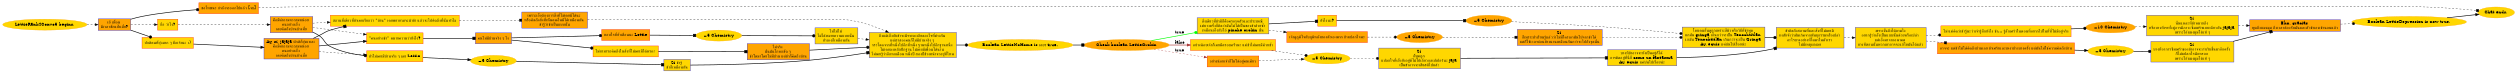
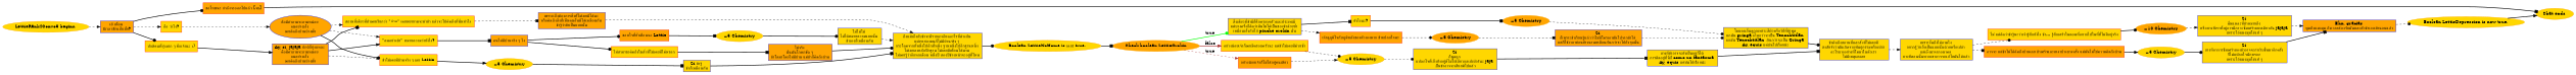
  digraph {
    rankdir=LR
    node [color=blue fillcolor=gold style=filled shape=box]
    edge [arrowhead=normal style=bold]
    "LettieRank4Convo5 begins." [color=orange shape=""]
    n2 [fillcolor=orange label="เฮ้ เพื่อน \nมีเวลาซักแป๊บมั้ย?"]
    n3 [color=red label="ปกติคนที่ยุ่งมาก ๆ คือเจ้านะ :)"]
    n4 [color=red label="อือ ว่าไง?"]
    n5 [color=red fillcolor=orange label="ขอโทษนะ กำลังจะออกไปแล้ว [จบ]"]
    n6 [fillcolor=orange label="Ay, sí, jajaja ปกติก็ยุ่งแหละ \nคือมีคำถามจะถามหน่อย \nคนอย่างเอ็ง \nเคยคิดถึงบ้านบ้างมั้ย"]
-   n7 [fillcolor=orange label="คือมีคำถามจะถามหน่อย \nคนอย่างเอ็ง \nเคยคิดถึงบ้านบ้างมั้ย"]
+   n7 [fillcolor=orange label="คือมีคำถามจะถามหน่อย \nคนอย่างเอ็ง \nเคยคิดถึงบ้านบ้างมั้ย" shape=ellipse]
    "Chat ends." [color=orange shape=""]
    n9 [color=red label="ข้าไม่เคยมีบ้านจริง ๆ เลย Lettie"]
    n10 [color=red label="\"คนอย่างข้า\" หมายความว่ายังไง?"]
    n11 [color=red label="สถานที่เดียวที่ข้าเคยเรียกว่า \"บ้าน\" เคยพยายามจะฆ่าข้า แล้วจะไปคิดถึงที่นั่นทำไม"]
    n12 [color=orange label="+5 Chemistry" shape=""]
    n13 [fillcolor=orange label="คนไม่มีบ้านจริง ๆ ไง"]
    n14 [fillcolor=orange label="เพราะเอ็งต้องการสิ่งที่ไม่เคยมีได้นะ \nหรือคิดถึงสิ่งที่เห็นคนอื่นมีได้เหมือนกัน \nข้ารู้ว่าข้าเป็นแบบนั้น"]
    n15 [label="Sí ข้ารู้ \nข้าก็เหมือนกัน"]
    n16 [color=red fillcolor=orange label="ขอบใจที่ย้ำเตือนนะ Lettie"]
    n17 [color=red label="ไม่สามารถคิดถึงในสิ่งที่ไม่เคยมีได้หรอก"]
    n18 [label="ถึงแม้เอ็งกับข้าจะมีรายละเอียดอะไรที่ต่างกัน \nแต่เราสองคนก็ไม่มีบ้านจริง ๆ \nกระโดดจากที่หนึ่งไปอีกที่หนึ่ง ฐานหนึ่งไปอีกฐานหนึ่ง \nไม่เคยลงหลักปักฐาน ไม่เคยมีเพื่อนได้นาน \nไม่เคยรู้ว่าอีกหกเดือน หนึ่งปี สองปีข้างหน้าจะอยู่ที่ไหน"]
    n19 [color=orange label="+5 Chemistry" shape=""]
    n20 [fillcolor=orange label="ไม่จริง \nนั่นมันโกหกชัด ๆ \nข้าโตมาโดยไม่มีบ้าน แต่ข้าก็คิดถึงบ้าน"]
    n21 [color=orange label="Boolean LettieNoHome is เคยร true." shape=""]
    n22 [label="ไม่ไม่ไม่ \nไม่ได้หมายความแบบนั้น \nข้าเองก็เหมือนกัน"]
    n23 [color=orange fillcolor=orange label="Check boolean LettieOrokin" shape=""]
    n24 [label="สิ่งเดียวที่ข้ามีก็คือครอบครัวและประเพณี \nแต่บางครั้งก็คิดว่ามันไม่ได้เป็นของข้าด้วยซ้ำ \nเหมือนเอ็งกับไอ้ pinche orokin นั่น"]
    n25 [color=red label="อย่างน้อยเจ้าก็เคยมีครอบครัวนะ แต่ข้าไม่เคยมีด้วยซ้ำ"]
    n26 [color=red fillcolor=orange label="อย่างน้อยเจ้าก็ไม่ได้อยู่คนเดียว"]
    n27 [color=red label="ยังไงนะ?"]
    n28 [color=red fillcolor=orange label="เจ้าดูภูมิใจกับภูมิหลังของตัวเองมาก ข้าแปลกใจนะ"]
    n29 [color=orange label="+5 Chemistry" shape=""]
    n30 [color=orange fillcolor=orange label="+5 Chemistry" shape=""]
    n31 [color=orange fillcolor=orange label="+5 Chemistry" shape=""]
    n32 [label="Sí \nก็พูดถูก \nแปลกใจที่เอ็งยังอยู่ดีไม่ไปเลียวอลเปเปอร์นะ jaja \nเป็นข้าอาจจะเสียสติไปแล้ว"]
    n33 [label="โดนคนอื่นดูถูกเพราะสีผิวหรือวิธีที่ข้าพูด \nแกมัน gringa เกินกว่าจะเป็น Tenochtitlán \nแกมัน Tenochtitlán เกินกว่าจะเป็น Gringa \nAy, equis แค่บ่นไปเรื่อยน่ะ"]
    n34 [fillcolor=orange label="Sí \nก็เพราะข้าเรียนรู้แล้วว่าไม่มีใครเอามันไปจากข้าได้ \nแต่ก็ใช้เวลาค่อนข้างนานเหมือนกันกว่าจะไปถึงจุดนั้น"]
    n35 [label="บางทีข้าอาจจะยังเป็นอยู่ก็ได้ \nการติดอยู่ที่นี่ก็ como un fantasma \nAy, equis แค่บ่นไปเรื่อยน่ะ"]
    n36 [label="ข้าคิดถึงสถานที่และสิ่งที่ไม่เคยมี \nสงสัยจังว่ามันเกิดจากพันธุกรรมหรือเปล่า \nอะไรบางอย่างที่โตมาในตัวเรา \nไม่มีเหตุผลเลย"]
    n37 [label="เพราะงั้นถึงได้ถามไง \nอยากรู้ว่าเอ็งเป็นแบบนั้นด้วยหรือเปล่า \nแต่เอ็งมาจากอนาคต \nบางทีตอนนั้นพวกเขาอาจจะแก้ไขมันได้แล้ว"]
    n38 [color=red label="ไม่ แต่คิดว่าข้ารู้นะว่าเจ้ารู้สึกยังไง ข้า... รู้สึกเศร้าในตอนที่อยากไปในที่ที่ไม่มีอยู่จริง"]
    n39 [color=red fillcolor=orange label="อาจจะ แต่ข้าไม่ได้คิดถึงบ้านเลย ข้าเศร้าและเหงาบ้างบางครั้ง แต่มันไม่ใช่ความคิดถึงบ้าน"]
    n40 [color=orange fillcolor=orange label="+10 Chemistry" shape=""]
    n41 [color=orange label="+5 Chemistry" shape=""]
    n42 [label="Sí \nนั่นแหละที่ข้าหมายถึง \nหรือบางทีเราทั้งคู่อาจมีภาวะซึมเศร้าแบบเดียวกัน jajaja \nเพราะไอ้แมงมุมโง่แท้ ๆ"]
    n43 [label="Sí \nบางทีอาการซึมเศร้าของข้าอาจจะกำเริบขึ้นมาอีกครั้ง \nก็ไม่แปลกใจนักหรอก \nเพราะไอ้แมงมุมโง่แท้ ๆ"]
    n44 [fillcolor=orange label="Ehn, gracias \nพูดถึงแมงมุม ถึงเวลาต้องจับมันและตัวข้าเองเข้านอนแล้ว"]
    n45 [color=orange label="Boolean LettieDepression is now true." shape=""]
    "LettieRank4Convo5 begins." -> n2 [style=dashed]
    n2 -> n3 [arrowhead=dot]
    n2 -> n4 [style=dashed]
    n2 -> n5 [arrowhead=dot]
    n3 -> n6
    n4 -> n7 [style=dashed]
-   n5 -> "Chat ends." [arrowhead=box style=dashed]
+   n5 -> "Chat ends." [arrowhead=box]
    n6 -> n9 [style=dashed]
    n6 -> n10
    n6 -> n11 [arrowhead=box]
    n7 -> n9 [arrowhead=dot]
    n7 -> n10 [style=dashed]
    n7 -> n11 [style=dashed]
    n9 -> n12
    n10 -> n13 [arrowhead=box]
    n11 -> n14 [arrowhead=box style=dashed]
    n12 -> n15 [arrowhead=box]
    n13 -> n16 [arrowhead=dot]
    n13 -> n17 [arrowhead=dot]
    n14 -> n18 [style=dashed]
    n15 -> n18 [arrowhead=box]
    n16 -> n19 [arrowhead=box]
    n17 -> n20 [arrowhead=box]
    n18 -> n21 [arrowhead=dot]
    n19 -> n22 [arrowhead=dot]
    n20 -> n18 [arrowhead=dot]
    n21 -> n23 [arrowhead=box]
    n22 -> n18 [style=dashed]
    n23 -> n24 [arrowhead=dot color=green label=true]
    n23 -> n25 [color=brown label=false]
    n23 -> n26 [color=brown label=true style=dashed]
    n24 -> n27 [arrowhead=box]
    n24 -> n28 [style=dashed]
    n25 -> n29 [arrowhead=dot style=dashed]
    n26 -> n29 [style=dashed]
    n27 -> n30 [arrowhead=box]
    n28 -> n31 [arrowhead=dot style=dashed]
    n29 -> n32 [arrowhead=dot style=dashed]
    n30 -> n33 [arrowhead=dot style=dashed]
    n31 -> n34 [arrowhead=box style=dashed]
    n32 -> n35 [arrowhead=box]
    n33 -> n36 [arrowhead=dot]
    n34 -> n33 [arrowhead=dot style=dashed]
    n35 -> n36 [arrowhead=box]
    n36 -> n37 [style=dashed]
    n37 -> n38 [arrowhead=dot style=dashed]
    n37 -> n39 [arrowhead=box style=dashed]
    n38 -> n40 [arrowhead=dot]
    n39 -> n41
    n40 -> n42 [style=dashed]
    n41 -> n43 [arrowhead=dot]
    n42 -> n44 [style=dashed]
    n43 -> n44 [arrowhead=box]
    n44 -> n45 [arrowhead=dot style=dashed]
    n45 -> "Chat ends."
  }
